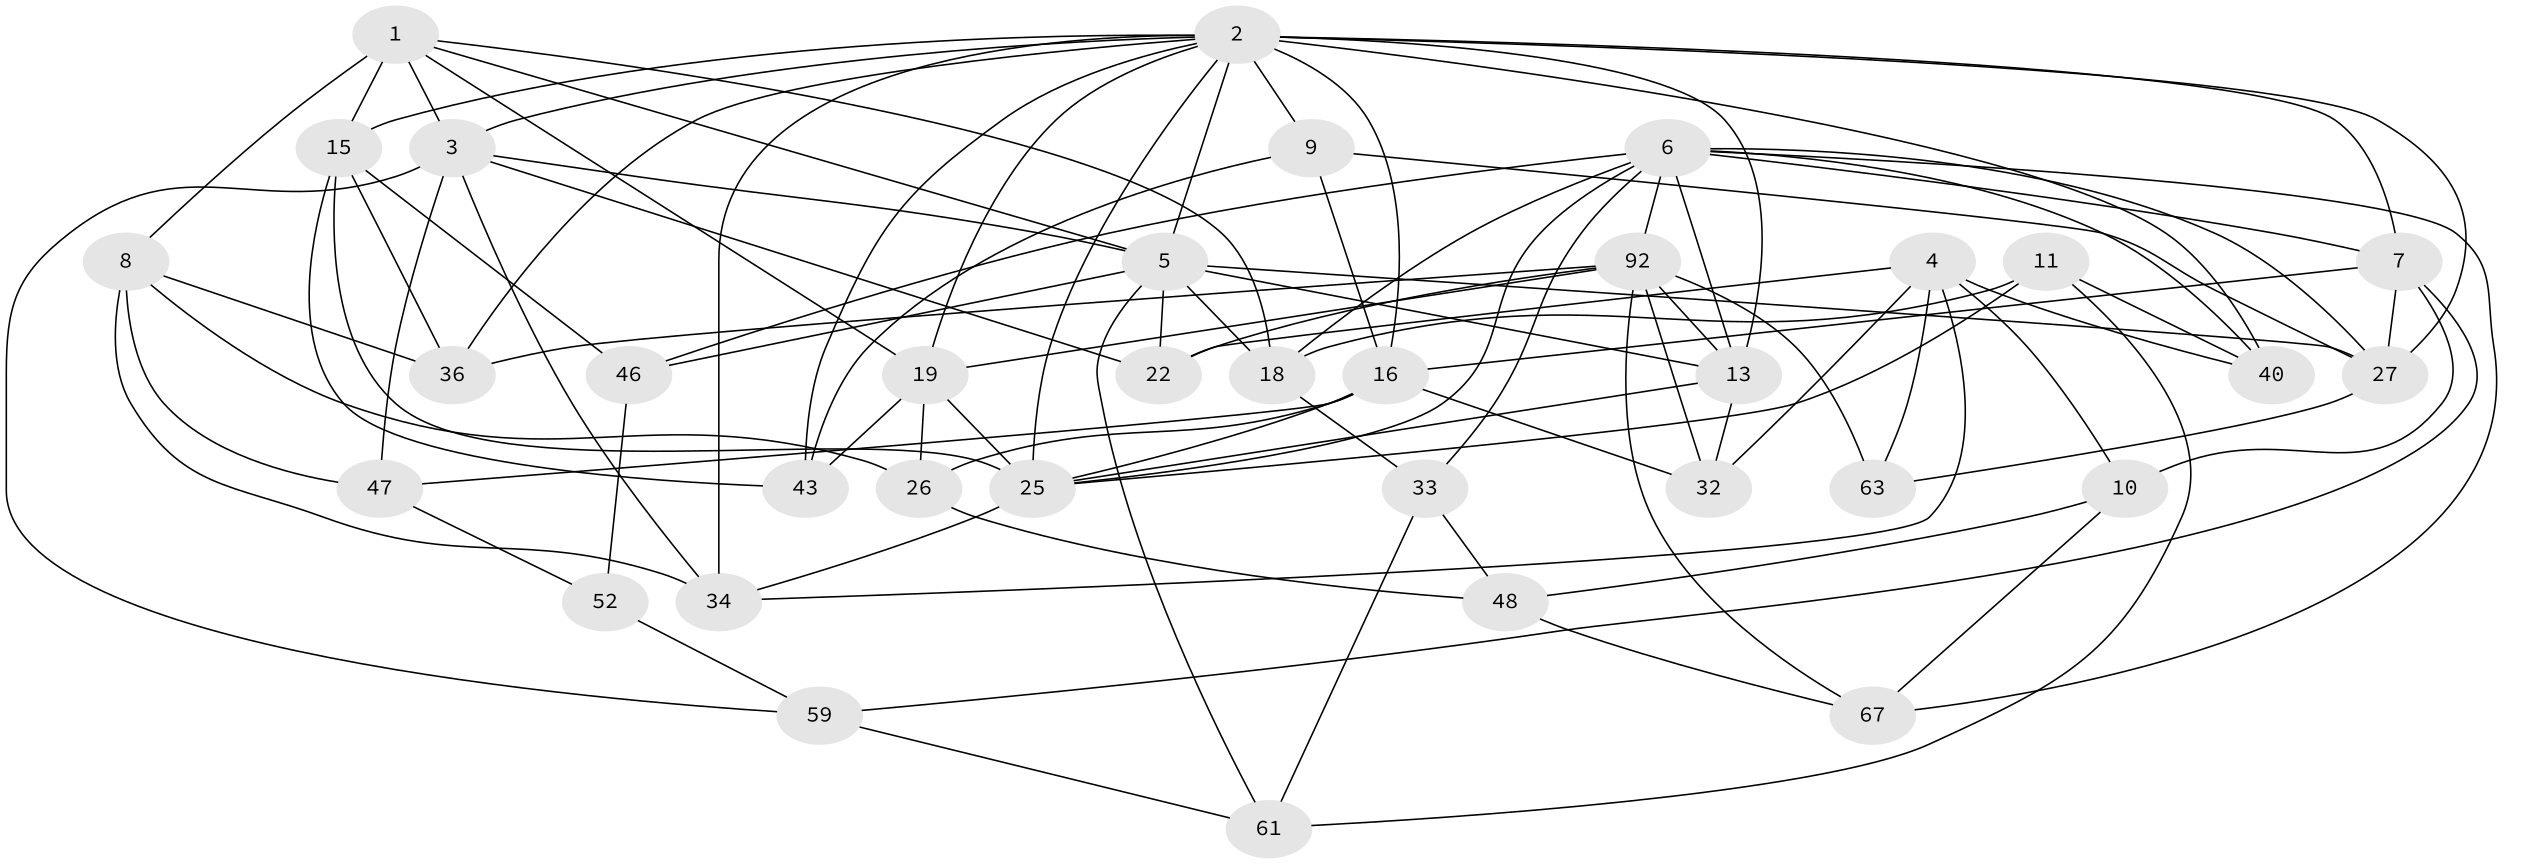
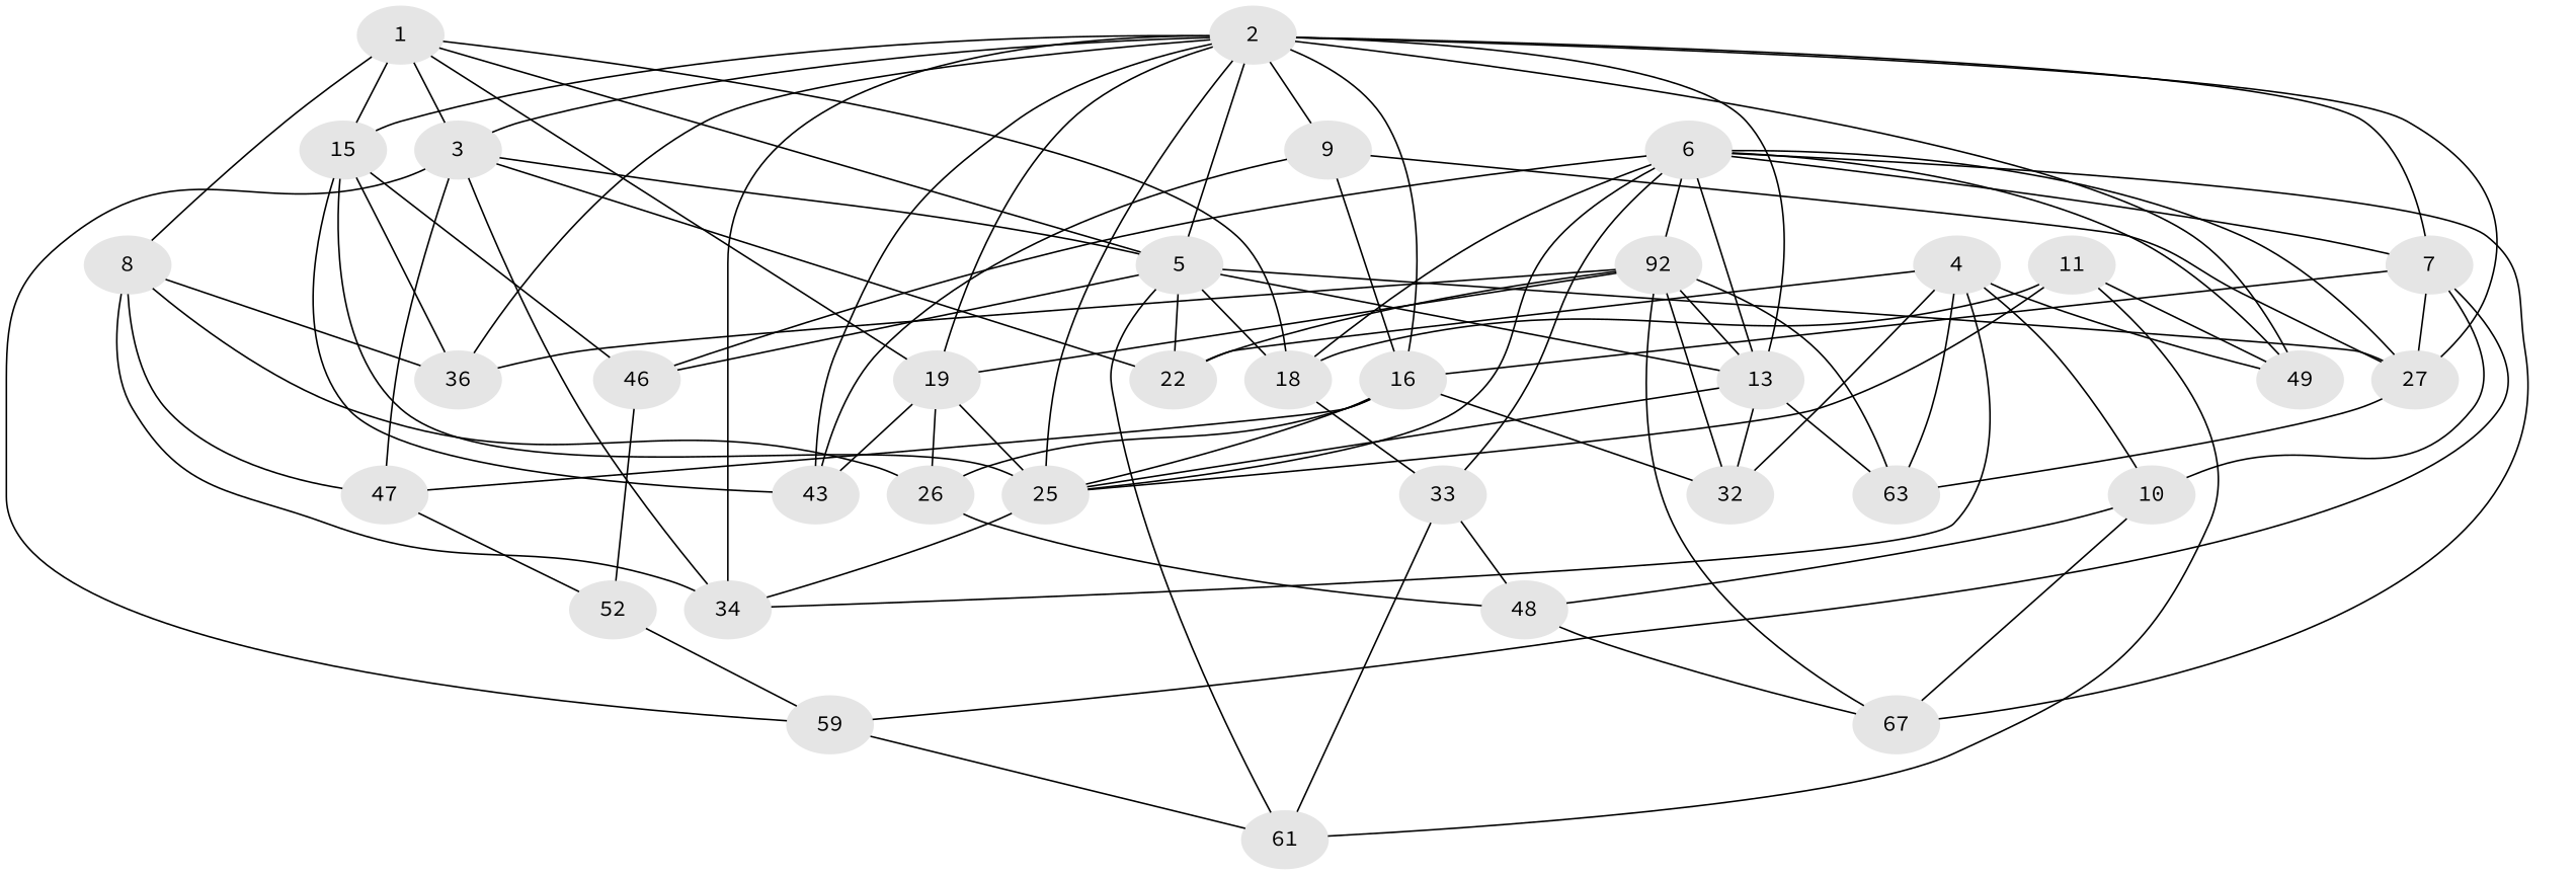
  graph {
    fontname="Source Code Pro"
    node [color=gray90 fontname="Source Code Pro" style=filled]
    edge [fontname="Source Code Pro"]
    1 [super="+53"]
    3 [super="+51"]
    5 [super="+56+47"]
    8 [super="+60"]
    15 [super="+28+35"]
    18 [super="+45"]
    19 [super="+31"]
    34 [super="+55"]
    22
    n10 [label=47]
    59
    13 [super="+23+42"]
    27 [super="+41"]
    46
    61
    36 [super="+65"]
    26
    25 [super="+37"]
    43
    33
    2 [super="+14+24"]
    7 [super="+68"]
    9 [super="+20"]
    16 [super="+57+17"]
-   49 [label=40]
+   49
    10
    32
    63
    52
    4 [super="+38"]
    67
    48
    6 [super="+30"]
    n34 [label=92 super="+40"]
    11
    1 -- 3
    1 -- 5
    1 -- 8
    1 -- 15 [weight=3]
    1 -- 18
    1 -- 19
    3 -- 5
    3 -- 34 [weight=2]
    3 -- 22
    3 -- n10
    3 -- 59
    5 -- 18
    5 -- 22
    5 -- 13
    5 -- 27
    5 -- 46
    5 -- 61
    8 -- 34
    8 -- n10
    8 -- 36 [weight=2]
    8 -- 26
    15 -- 46
    15 -- 36
    15 -- 25
    15 -- 43
    18 -- 33
    19 -- 26
    19 -- 25
    19 -- 43
    n10 -- 52
    59 -- 61
    13 -- 25
    13 -- 32
+   13 -- 63
    27 -- 63
    46 -- 52
    26 -- 48
    25 -- 34
    33 -- 61
    33 -- 48
    2 -- 3
    2 -- 5
    2 -- 15
    2 -- 19
    2 -- 34
    2 -- 13
    2 -- 27
    2 -- 36 [weight=2]
    2 -- 25
    2 -- 43
    2 -- 7
    2 -- 9 [weight=3]
    2 -- 16 [weight=2]
    2 -- 49
    7 -- 59
    7 -- 27
    7 -- 16
    7 -- 10
    9 -- 27
    9 -- 43
    9 -- 16
    16 -- n10
    16 -- 26
    16 -- 25
    16 -- 32
    10 -- 67
    10 -- 48
    52 -- 59
    4 -- 34
    4 -- 22
    4 -- 49
    4 -- 10
    4 -- 32
    4 -- 63
    48 -- 67
    6 -- 18
    6 -- 13
    6 -- 27
    6 -- 46
    6 -- 25
    6 -- 33
    6 -- 7
    6 -- 49
    6 -- 67
    6 -- n34
    n34 -- 19
    n34 -- 22
    n34 -- 13
    n34 -- 36
    n34 -- 32
    n34 -- 63
    n34 -- 67
    11 -- 18
    11 -- 61
    11 -- 25
    11 -- 49
  }
